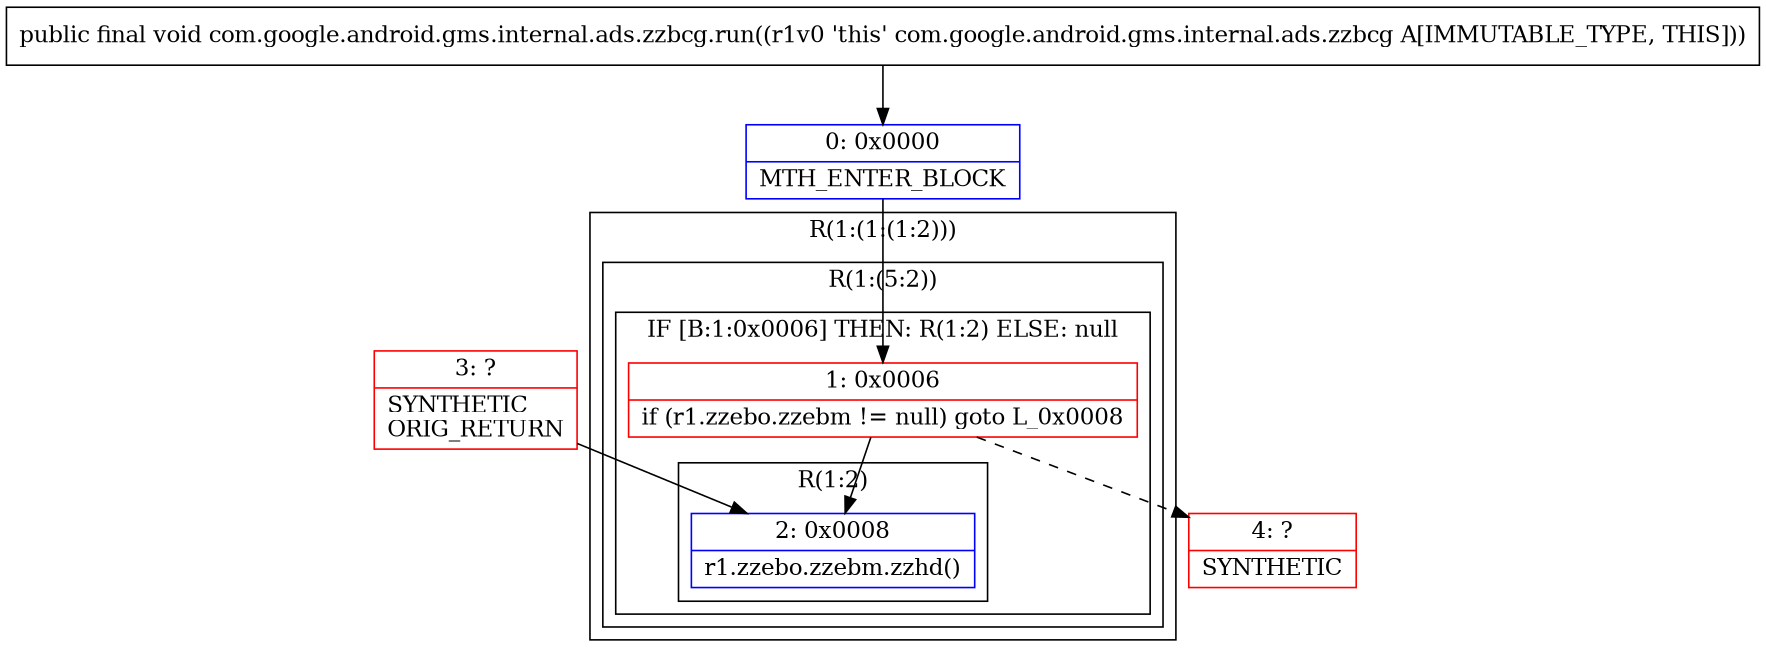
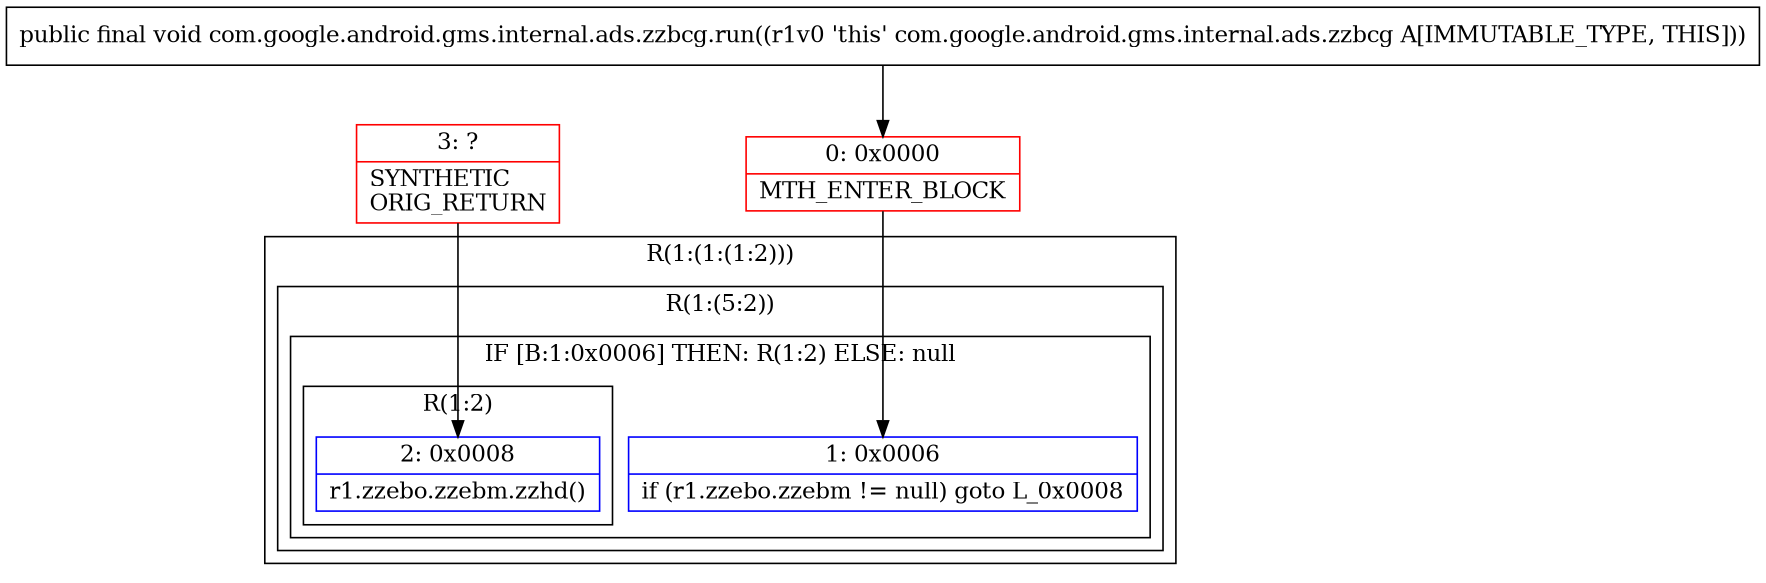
  digraph {
    node [color=red shape=record]
    n1 [color=blue label="{2\:\ 0x0008|r1.zzebo.zzebm.zzhd()\l}"]
-   n2 [label="{1\:\ 0x0006|if (r1.zzebo.zzebm != null) goto L_0x0008\l}"]
-   n3 [label="{4\:\ ?|SYNTHETIC\l}"]
+   n2 [color=blue label="{1\:\ 0x0006|if (r1.zzebo.zzebm != null) goto L_0x0008\l}"]
    n4 [label="{3\:\ ?|SYNTHETIC\lORIG_RETURN\l}"]
-   n5 [color=blue label="{0\:\ 0x0000|MTH_ENTER_BLOCK\l}"]
+   n5 [label="{0\:\ 0x0000|MTH_ENTER_BLOCK\l}"]
    n6 [label="{public final void com.google.android.gms.internal.ads.zzbcg.run((r1v0 'this' com.google.android.gms.internal.ads.zzbcg A[IMMUTABLE_TYPE, THIS])) }" color=""]
    subgraph cluster_1 {
      label="R(1:(1:(1:2)))"
      subgraph cluster_2 {
        label="R(1:(5:2))"
        subgraph cluster_3 {
          label="IF [B:1:0x0006] THEN: R(1:2) ELSE: null"
          n2
          subgraph cluster_4 {
            label="R(1:2)"
            n1
          }
        }
      }
    }
-   n2 -> n1
-   n2 -> n3 [style=dashed]
    n4 -> n1
    n5 -> n2
    n6 -> n5
  }
